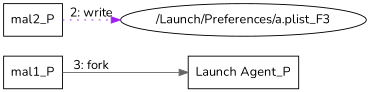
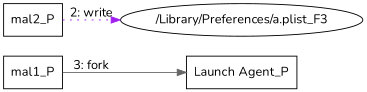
  digraph {
    engine=neato
    fixedsize=false
    fontname=Nunito
    fontsize=10
    nodesep=0.3
    rankdir=LR
    ranksep=0
    splines=true
    node [fontname=Nunito node_type=Process shape=box]
    edge [fontname=Nunito]
    mal1_P
    "Launch Agent_P"
-   "/Library/Preferences/a.plist_F3" [node_type=File shape=ellipse label="/Launch/Preferences/a.plist_F3"]
+   "/Library/Preferences/a.plist_F3" [node_type=File shape=ellipse]
    mal2_P
    mal1_P -> "Launch Agent_P" [color=gray40 label="3: fork" style=solid]
    mal2_P -> "/Library/Preferences/a.plist_F3" [color=purple label="2: write" style=dotted]
  }
